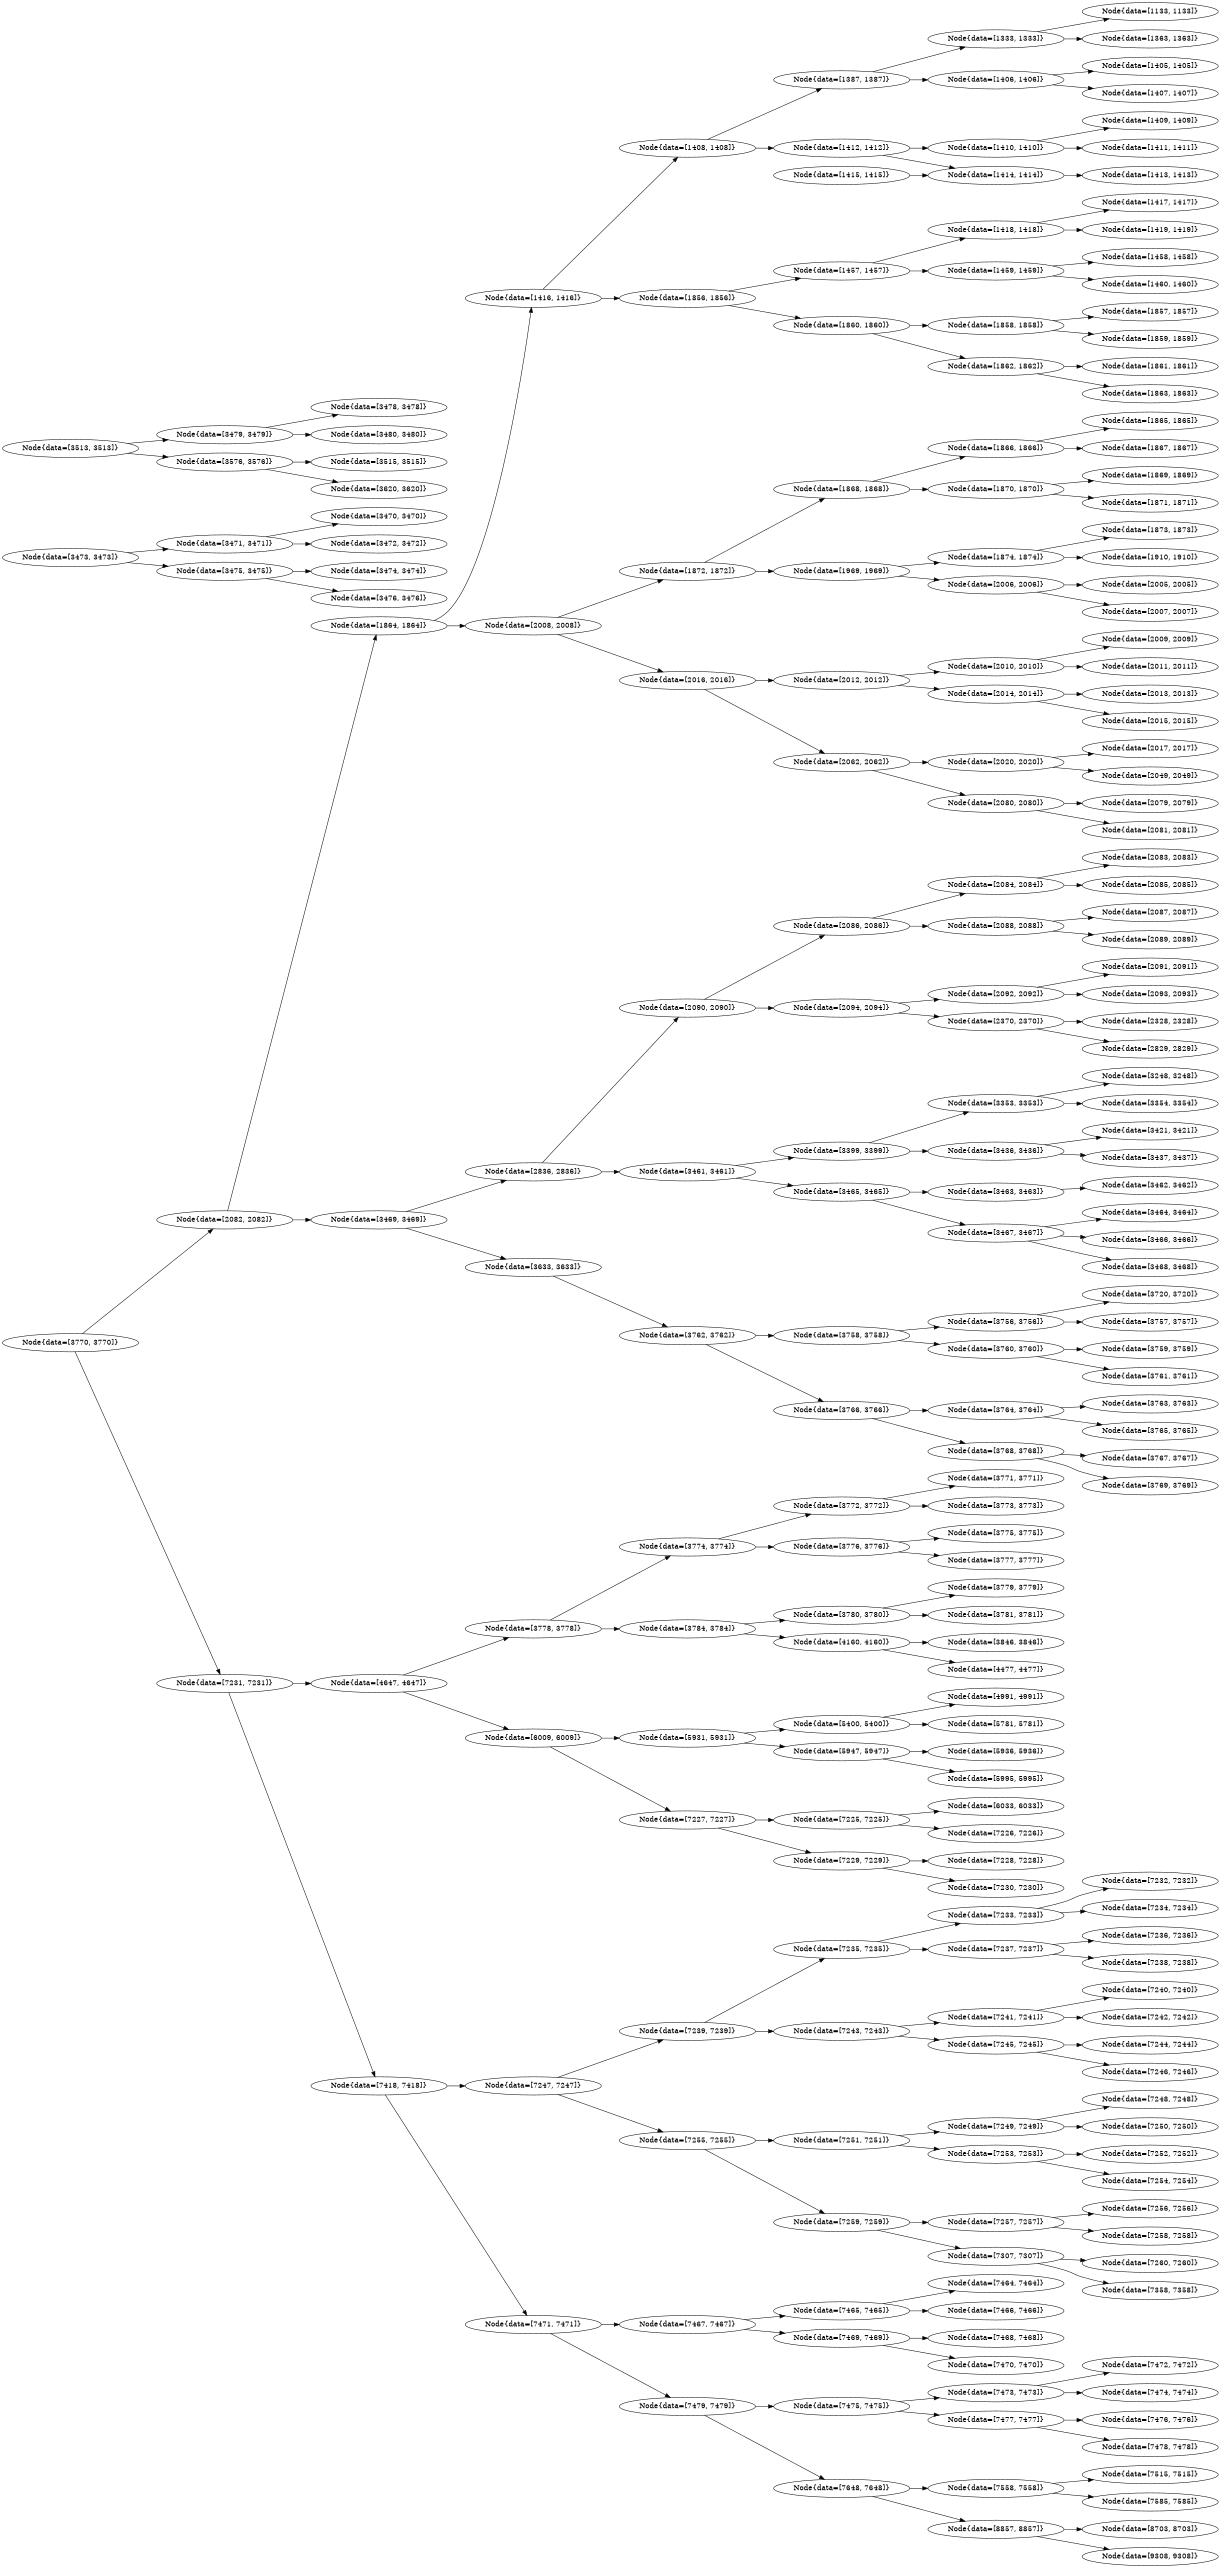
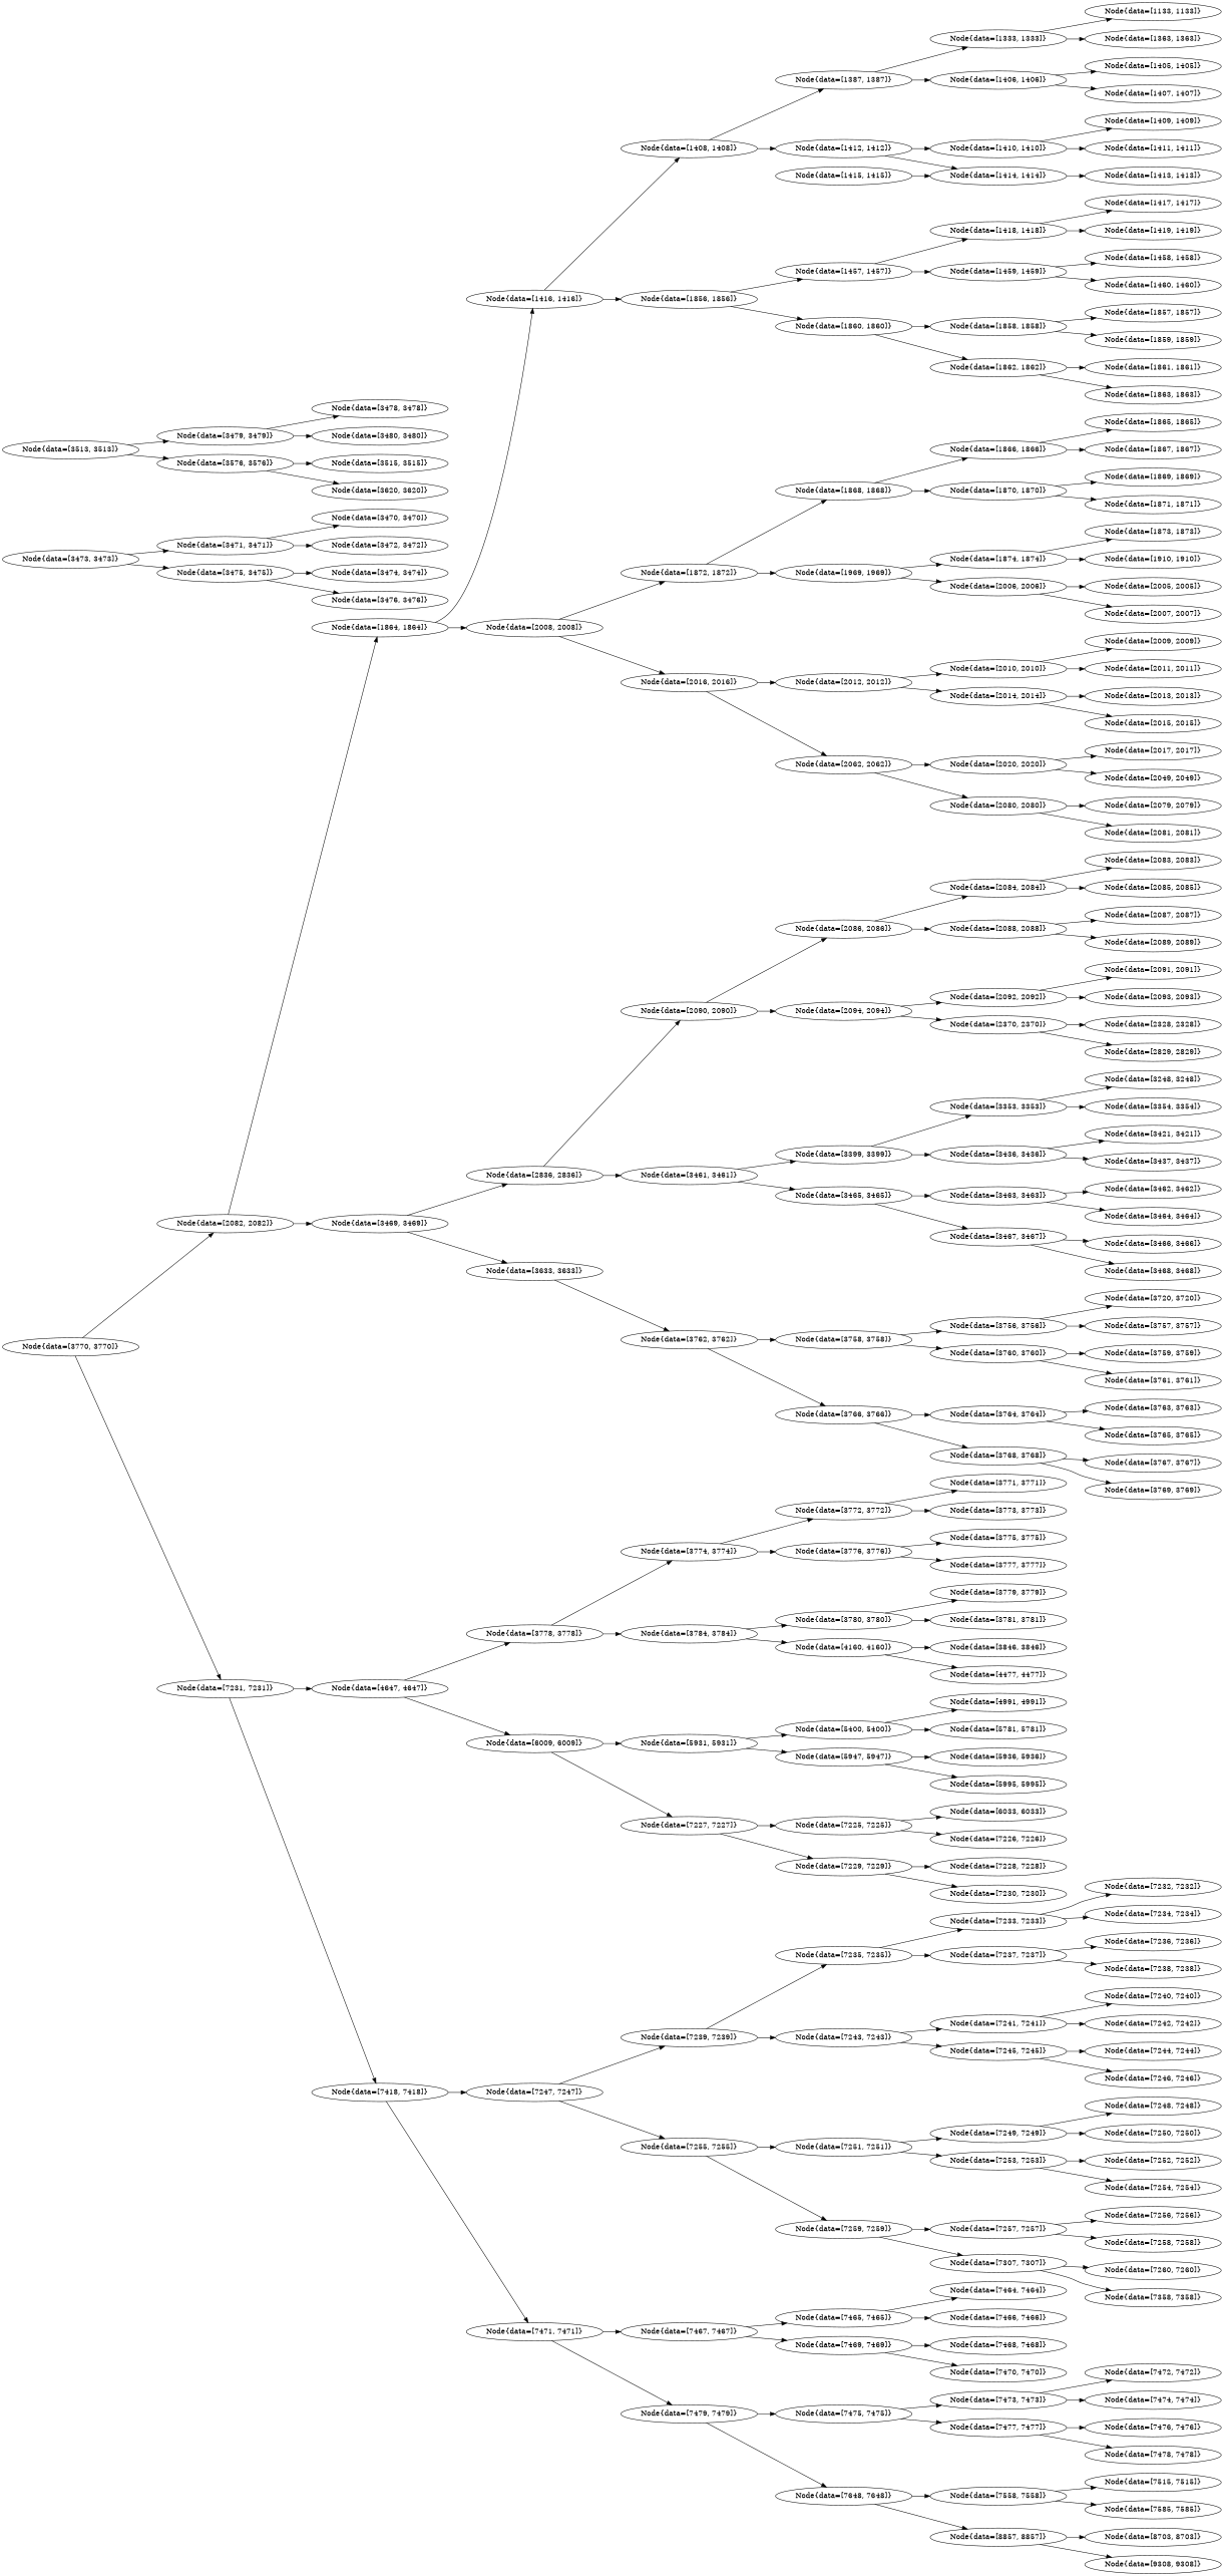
  digraph {
    rankdir=LR
    n1 [label="Node{data=[3770, 3770]}"]
    n2 [label="Node{data=[2082, 2082]}"]
    n3 [label="Node{data=[7231, 7231]}"]
    n4 [label="Node{data=[1864, 1864]}"]
    n5 [label="Node{data=[3469, 3469]}"]
    n6 [label="Node{data=[4647, 4647]}"]
    n7 [label="Node{data=[7418, 7418]}"]
    n8 [label="Node{data=[1416, 1416]}"]
    n9 [label="Node{data=[2008, 2008]}"]
    n10 [label="Node{data=[2836, 2836]}"]
    n11 [label="Node{data=[3633, 3633]}"]
    n12 [label="Node{data=[1408, 1408]}"]
    n13 [label="Node{data=[1856, 1856]}"]
    n14 [label="Node{data=[1872, 1872]}"]
    n15 [label="Node{data=[2016, 2016]}"]
    n16 [label="Node{data=[1387, 1387]}"]
    n17 [label="Node{data=[1412, 1412]}"]
    n18 [label="Node{data=[1457, 1457]}"]
    n19 [label="Node{data=[1860, 1860]}"]
    n20 [label="Node{data=[1333, 1333]}"]
    n21 [label="Node{data=[1406, 1406]}"]
    n22 [label="Node{data=[1410, 1410]}"]
    n23 [label="Node{data=[1414, 1414]}"]
    n24 [label="Node{data=[1133, 1133]}"]
    n25 [label="Node{data=[1363, 1363]}"]
    n26 [label="Node{data=[1405, 1405]}"]
    n27 [label="Node{data=[1407, 1407]}"]
    n28 [label="Node{data=[1409, 1409]}"]
    n29 [label="Node{data=[1411, 1411]}"]
    n30 [label="Node{data=[1413, 1413]}"]
    n31 [label="Node{data=[1415, 1415]}"]
    n32 [label="Node{data=[1418, 1418]}"]
    n33 [label="Node{data=[1459, 1459]}"]
    n34 [label="Node{data=[1858, 1858]}"]
    n35 [label="Node{data=[1862, 1862]}"]
    n36 [label="Node{data=[1417, 1417]}"]
    n37 [label="Node{data=[1419, 1419]}"]
    n38 [label="Node{data=[1458, 1458]}"]
    n39 [label="Node{data=[1460, 1460]}"]
    n40 [label="Node{data=[1857, 1857]}"]
    n41 [label="Node{data=[1859, 1859]}"]
    n42 [label="Node{data=[1861, 1861]}"]
    n43 [label="Node{data=[1863, 1863]}"]
    n44 [label="Node{data=[1868, 1868]}"]
    n45 [label="Node{data=[1969, 1969]}"]
    n46 [label="Node{data=[2012, 2012]}"]
    n47 [label="Node{data=[2062, 2062]}"]
    n48 [label="Node{data=[1866, 1866]}"]
    n49 [label="Node{data=[1870, 1870]}"]
    n50 [label="Node{data=[1874, 1874]}"]
    n51 [label="Node{data=[2006, 2006]}"]
    n52 [label="Node{data=[1865, 1865]}"]
    n53 [label="Node{data=[1867, 1867]}"]
    n54 [label="Node{data=[1869, 1869]}"]
    n55 [label="Node{data=[1871, 1871]}"]
    n56 [label="Node{data=[1873, 1873]}"]
    n57 [label="Node{data=[1910, 1910]}"]
    n58 [label="Node{data=[2005, 2005]}"]
    n59 [label="Node{data=[2007, 2007]}"]
    n60 [label="Node{data=[2010, 2010]}"]
    n61 [label="Node{data=[2014, 2014]}"]
    n62 [label="Node{data=[2020, 2020]}"]
    n63 [label="Node{data=[2080, 2080]}"]
    n64 [label="Node{data=[2009, 2009]}"]
    n65 [label="Node{data=[2011, 2011]}"]
    n66 [label="Node{data=[2013, 2013]}"]
    n67 [label="Node{data=[2015, 2015]}"]
    n68 [label="Node{data=[2017, 2017]}"]
    n69 [label="Node{data=[2049, 2049]}"]
    n70 [label="Node{data=[2079, 2079]}"]
    n71 [label="Node{data=[2081, 2081]}"]
    n72 [label="Node{data=[2090, 2090]}"]
    n73 [label="Node{data=[3461, 3461]}"]
    n74 [label="Node{data=[3762, 3762]}"]
    n75 [label="Node{data=[2086, 2086]}"]
    n76 [label="Node{data=[2094, 2094]}"]
    n77 [label="Node{data=[3399, 3399]}"]
    n78 [label="Node{data=[3465, 3465]}"]
    n79 [label="Node{data=[2084, 2084]}"]
    n80 [label="Node{data=[2088, 2088]}"]
    n81 [label="Node{data=[2092, 2092]}"]
    n82 [label="Node{data=[2370, 2370]}"]
    n83 [label="Node{data=[2083, 2083]}"]
    n84 [label="Node{data=[2085, 2085]}"]
    n85 [label="Node{data=[2087, 2087]}"]
    n86 [label="Node{data=[2089, 2089]}"]
    n87 [label="Node{data=[2091, 2091]}"]
    n88 [label="Node{data=[2093, 2093]}"]
    n89 [label="Node{data=[2328, 2328]}"]
    n90 [label="Node{data=[2829, 2829]}"]
    n91 [label="Node{data=[3353, 3353]}"]
    n92 [label="Node{data=[3436, 3436]}"]
    n93 [label="Node{data=[3463, 3463]}"]
    n94 [label="Node{data=[3467, 3467]}"]
    n95 [label="Node{data=[3248, 3248]}"]
    n96 [label="Node{data=[3354, 3354]}"]
    n97 [label="Node{data=[3421, 3421]}"]
    n98 [label="Node{data=[3437, 3437]}"]
    n99 [label="Node{data=[3462, 3462]}"]
    n100 [label="Node{data=[3464, 3464]}"]
    n101 [label="Node{data=[3466, 3466]}"]
    n102 [label="Node{data=[3468, 3468]}"]
    n103 [label="Node{data=[3758, 3758]}"]
    n104 [label="Node{data=[3766, 3766]}"]
    n105 [label="Node{data=[3473, 3473]}"]
    n106 [label="Node{data=[3471, 3471]}"]
    n107 [label="Node{data=[3475, 3475]}"]
    n108 [label="Node{data=[3513, 3513]}"]
    n109 [label="Node{data=[3479, 3479]}"]
    n110 [label="Node{data=[3576, 3576]}"]
    n111 [label="Node{data=[3470, 3470]}"]
    n112 [label="Node{data=[3472, 3472]}"]
    n113 [label="Node{data=[3474, 3474]}"]
    n114 [label="Node{data=[3476, 3476]}"]
    n115 [label="Node{data=[3478, 3478]}"]
    n116 [label="Node{data=[3480, 3480]}"]
    n117 [label="Node{data=[3515, 3515]}"]
    n118 [label="Node{data=[3620, 3620]}"]
    n119 [label="Node{data=[3756, 3756]}"]
    n120 [label="Node{data=[3760, 3760]}"]
    n121 [label="Node{data=[3764, 3764]}"]
    n122 [label="Node{data=[3768, 3768]}"]
    n123 [label="Node{data=[3720, 3720]}"]
    n124 [label="Node{data=[3757, 3757]}"]
    n125 [label="Node{data=[3759, 3759]}"]
    n126 [label="Node{data=[3761, 3761]}"]
    n127 [label="Node{data=[3763, 3763]}"]
    n128 [label="Node{data=[3765, 3765]}"]
    n129 [label="Node{data=[3767, 3767]}"]
    n130 [label="Node{data=[3769, 3769]}"]
    n131 [label="Node{data=[3778, 3778]}"]
    n132 [label="Node{data=[6009, 6009]}"]
    n133 [label="Node{data=[7247, 7247]}"]
    n134 [label="Node{data=[7471, 7471]}"]
    n135 [label="Node{data=[3774, 3774]}"]
    n136 [label="Node{data=[3784, 3784]}"]
    n137 [label="Node{data=[5931, 5931]}"]
    n138 [label="Node{data=[7227, 7227]}"]
    n139 [label="Node{data=[3772, 3772]}"]
    n140 [label="Node{data=[3776, 3776]}"]
    n141 [label="Node{data=[3780, 3780]}"]
    n142 [label="Node{data=[4160, 4160]}"]
    n143 [label="Node{data=[3771, 3771]}"]
    n144 [label="Node{data=[3773, 3773]}"]
    n145 [label="Node{data=[3775, 3775]}"]
    n146 [label="Node{data=[3777, 3777]}"]
    n147 [label="Node{data=[3779, 3779]}"]
    n148 [label="Node{data=[3781, 3781]}"]
    n149 [label="Node{data=[3846, 3846]}"]
    n150 [label="Node{data=[4477, 4477]}"]
    n151 [label="Node{data=[5400, 5400]}"]
    n152 [label="Node{data=[5947, 5947]}"]
    n153 [label="Node{data=[7225, 7225]}"]
    n154 [label="Node{data=[7229, 7229]}"]
    n155 [label="Node{data=[4991, 4991]}"]
    n156 [label="Node{data=[5781, 5781]}"]
    n157 [label="Node{data=[5936, 5936]}"]
    n158 [label="Node{data=[5995, 5995]}"]
    n159 [label="Node{data=[6033, 6033]}"]
    n160 [label="Node{data=[7226, 7226]}"]
    n161 [label="Node{data=[7228, 7228]}"]
    n162 [label="Node{data=[7230, 7230]}"]
    n163 [label="Node{data=[7239, 7239]}"]
    n164 [label="Node{data=[7255, 7255]}"]
    n165 [label="Node{data=[7467, 7467]}"]
    n166 [label="Node{data=[7479, 7479]}"]
    n167 [label="Node{data=[7235, 7235]}"]
    n168 [label="Node{data=[7243, 7243]}"]
    n169 [label="Node{data=[7251, 7251]}"]
    n170 [label="Node{data=[7259, 7259]}"]
    n171 [label="Node{data=[7233, 7233]}"]
    n172 [label="Node{data=[7237, 7237]}"]
    n173 [label="Node{data=[7241, 7241]}"]
    n174 [label="Node{data=[7245, 7245]}"]
    n175 [label="Node{data=[7232, 7232]}"]
    n176 [label="Node{data=[7234, 7234]}"]
    n177 [label="Node{data=[7236, 7236]}"]
    n178 [label="Node{data=[7238, 7238]}"]
    n179 [label="Node{data=[7240, 7240]}"]
    n180 [label="Node{data=[7242, 7242]}"]
    n181 [label="Node{data=[7244, 7244]}"]
    n182 [label="Node{data=[7246, 7246]}"]
    n183 [label="Node{data=[7249, 7249]}"]
    n184 [label="Node{data=[7253, 7253]}"]
    n185 [label="Node{data=[7257, 7257]}"]
    n186 [label="Node{data=[7307, 7307]}"]
    n187 [label="Node{data=[7248, 7248]}"]
    n188 [label="Node{data=[7250, 7250]}"]
    n189 [label="Node{data=[7252, 7252]}"]
    n190 [label="Node{data=[7254, 7254]}"]
    n191 [label="Node{data=[7256, 7256]}"]
    n192 [label="Node{data=[7258, 7258]}"]
    n193 [label="Node{data=[7260, 7260]}"]
    n194 [label="Node{data=[7358, 7358]}"]
    n195 [label="Node{data=[7465, 7465]}"]
    n196 [label="Node{data=[7469, 7469]}"]
    n197 [label="Node{data=[7475, 7475]}"]
    n198 [label="Node{data=[7648, 7648]}"]
    n199 [label="Node{data=[7464, 7464]}"]
    n200 [label="Node{data=[7466, 7466]}"]
    n201 [label="Node{data=[7468, 7468]}"]
    n202 [label="Node{data=[7470, 7470]}"]
    n203 [label="Node{data=[7473, 7473]}"]
    n204 [label="Node{data=[7477, 7477]}"]
    n205 [label="Node{data=[7558, 7558]}"]
    n206 [label="Node{data=[8857, 8857]}"]
    n207 [label="Node{data=[7472, 7472]}"]
    n208 [label="Node{data=[7474, 7474]}"]
    n209 [label="Node{data=[7476, 7476]}"]
    n210 [label="Node{data=[7478, 7478]}"]
    n211 [label="Node{data=[7515, 7515]}"]
    n212 [label="Node{data=[7585, 7585]}"]
    n213 [label="Node{data=[8703, 8703]}"]
    n214 [label="Node{data=[9308, 9308]}"]
    n1 -> n2
    n1 -> n3
    n2 -> n4
    n2 -> n5
    n3 -> n6
    n3 -> n7
    n4 -> n8
    n4 -> n9
    n5 -> n10
    n5 -> n11
    n6 -> n131
    n6 -> n132
    n7 -> n133
    n7 -> n134
    n8 -> n12
    n8 -> n13
    n9 -> n14
    n9 -> n15
    n10 -> n72
    n10 -> n73
    n11 -> n74
    n12 -> n16
    n12 -> n17
    n13 -> n18
    n13 -> n19
    n14 -> n44
    n14 -> n45
    n15 -> n46
    n15 -> n47
    n16 -> n20
    n16 -> n21
    n17 -> n22
    n17 -> n23
    n18 -> n32
    n18 -> n33
    n19 -> n34
    n19 -> n35
    n20 -> n24
    n20 -> n25
    n21 -> n26
    n21 -> n27
    n22 -> n28
    n22 -> n29
    n23 -> n30
    n31 -> n23
    n32 -> n36
    n32 -> n37
    n33 -> n38
    n33 -> n39
    n34 -> n40
    n34 -> n41
    n35 -> n42
    n35 -> n43
    n44 -> n48
    n44 -> n49
    n45 -> n50
    n45 -> n51
    n46 -> n60
    n46 -> n61
    n47 -> n62
    n47 -> n63
    n48 -> n52
    n48 -> n53
    n49 -> n54
    n49 -> n55
    n50 -> n56
    n50 -> n57
    n51 -> n58
    n51 -> n59
    n60 -> n64
    n60 -> n65
    n61 -> n66
    n61 -> n67
    n62 -> n68
    n62 -> n69
    n63 -> n70
    n63 -> n71
    n72 -> n75
    n72 -> n76
    n73 -> n77
    n73 -> n78
    n74 -> n103
    n74 -> n104
    n75 -> n79
    n75 -> n80
    n76 -> n81
    n76 -> n82
    n77 -> n91
    n77 -> n92
    n78 -> n93
    n78 -> n94
    n79 -> n83
    n79 -> n84
    n80 -> n85
    n80 -> n86
    n81 -> n87
    n81 -> n88
    n82 -> n89
    n82 -> n90
    n91 -> n95
    n91 -> n96
    n92 -> n97
    n92 -> n98
    n93 -> n99
-   n94 -> n100
+   n93 -> n100
    n94 -> n101
    n94 -> n102
    n103 -> n119
    n103 -> n120
    n104 -> n121
    n104 -> n122
    n105 -> n106
    n105 -> n107
    n106 -> n111
    n106 -> n112
    n107 -> n113
    n107 -> n114
    n108 -> n109
    n108 -> n110
    n109 -> n115
    n109 -> n116
    n110 -> n117
    n110 -> n118
    n119 -> n123
    n119 -> n124
    n120 -> n125
    n120 -> n126
    n121 -> n127
    n121 -> n128
    n122 -> n129
    n122 -> n130
    n131 -> n135
    n131 -> n136
    n132 -> n137
    n132 -> n138
    n133 -> n163
    n133 -> n164
    n134 -> n165
    n134 -> n166
    n135 -> n139
    n135 -> n140
    n136 -> n141
    n136 -> n142
    n137 -> n151
    n137 -> n152
    n138 -> n153
    n138 -> n154
    n139 -> n143
    n139 -> n144
    n140 -> n145
    n140 -> n146
    n141 -> n147
    n141 -> n148
    n142 -> n149
    n142 -> n150
    n151 -> n155
    n151 -> n156
    n152 -> n157
    n152 -> n158
    n153 -> n159
    n153 -> n160
    n154 -> n161
    n154 -> n162
    n163 -> n167
    n163 -> n168
    n164 -> n169
    n164 -> n170
    n165 -> n195
    n165 -> n196
    n166 -> n197
    n166 -> n198
    n167 -> n171
    n167 -> n172
    n168 -> n173
    n168 -> n174
    n169 -> n183
    n169 -> n184
    n170 -> n185
    n170 -> n186
    n171 -> n175
    n171 -> n176
    n172 -> n177
    n172 -> n178
    n173 -> n179
    n173 -> n180
    n174 -> n181
    n174 -> n182
    n183 -> n187
    n183 -> n188
    n184 -> n189
    n184 -> n190
    n185 -> n191
    n185 -> n192
    n186 -> n193
    n186 -> n194
    n195 -> n199
    n195 -> n200
    n196 -> n201
    n196 -> n202
    n197 -> n203
    n197 -> n204
    n198 -> n205
    n198 -> n206
    n203 -> n207
    n203 -> n208
    n204 -> n209
    n204 -> n210
    n205 -> n211
    n205 -> n212
    n206 -> n213
    n206 -> n214
  }
